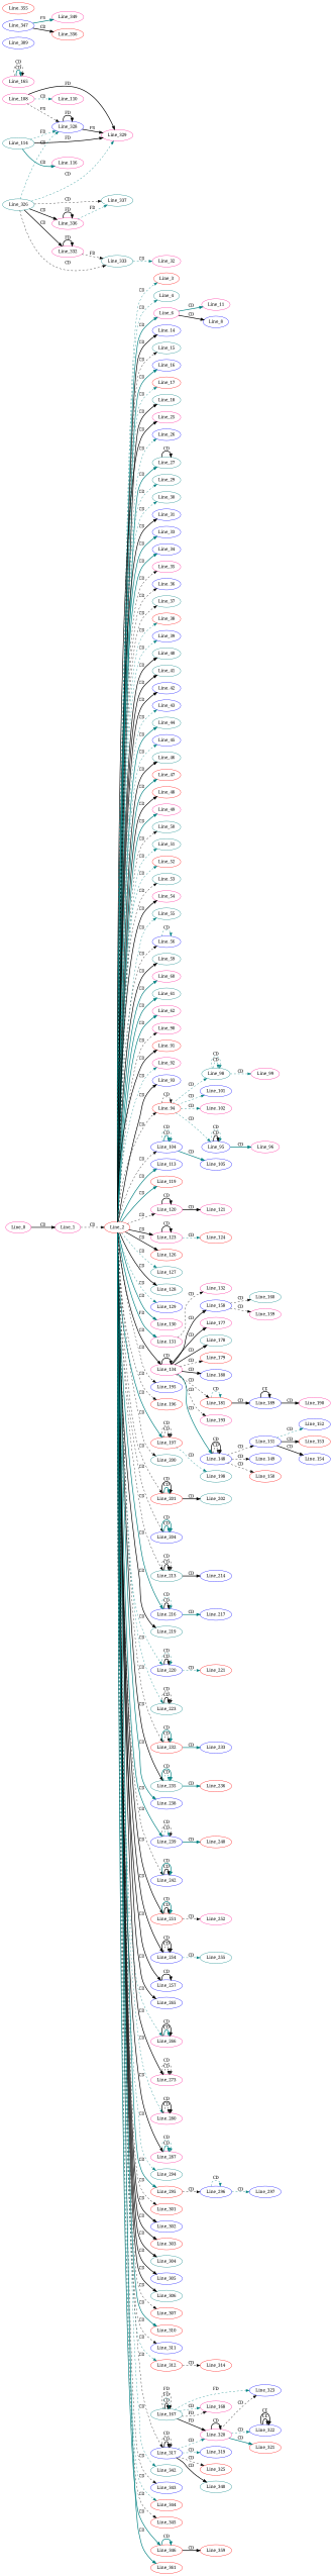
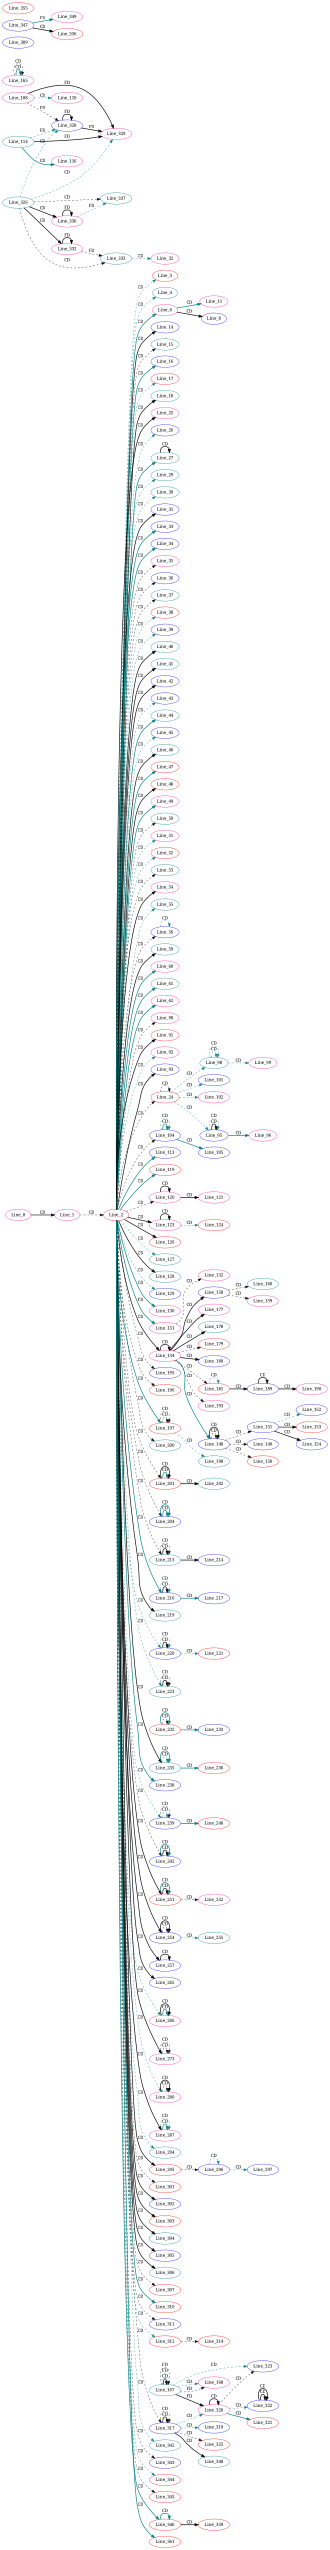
  digraph {
    fontname="Noto Serif"
    rankdir=LR
    node [color=blue fontname="Noto Serif"]
    edge [color=black fontname="Noto Serif" style=bold]
    Line_0 [color=deeppink]
    Line_1 [color=deeppink]
    Line_2 [color=red]
    Line_3 [color=red]
    Line_4 [color=teal]
    Line_6 [color=deeppink]
    Line_14
    Line_15 [color=teal]
    Line_16
    Line_17 [color=red]
    Line_18 [color=teal]
    Line_25 [color=deeppink]
    Line_26
    Line_27 [color=teal]
    Line_29 [color=teal]
    Line_30 [color=teal]
    Line_31
    Line_33
    Line_34
    Line_35 [color=deeppink]
    Line_36
    Line_37 [color=teal]
    Line_38 [color=red]
    Line_39
    Line_40 [color=teal]
    Line_41 [color=teal]
    Line_42
    Line_43
    Line_44 [color=teal]
    Line_45
    Line_46 [color=teal]
    Line_47 [color=red]
    Line_48 [color=red]
    Line_49 [color=deeppink]
    Line_50 [color=teal]
-   Line_51 [color=teal]
+   Line_51 [color=deeppink]
    Line_52 [color=red]
    Line_53 [color=teal]
    Line_54 [color=deeppink]
    Line_55 [color=teal]
    Line_56
    Line_59 [color=teal]
    Line_60 [color=deeppink]
    Line_61 [color=teal]
    Line_62 [color=deeppink]
    Line_90 [color=deeppink]
    Line_91 [color=red]
    Line_92 [color=deeppink]
    Line_93
-   Line_94 [color=red]
+   Line_94 [color=red label=Line_24]
    Line_104
    Line_113
    Line_119 [color=red]
    Line_120 [color=deeppink]
    Line_123 [color=deeppink]
    Line_126 [color=red]
    Line_127 [color=teal]
    Line_128 [color=teal]
    Line_129
    Line_130 [color=deeppink]
    Line_131 [color=deeppink]
    Line_134 [color=deeppink]
    Line_195
    Line_196 [color=red]
    Line_197 [color=red]
    Line_200 [color=teal]
    Line_201 [color=red]
    Line_204
    Line_213 [color=teal]
    Line_216
    Line_219 [color=teal]
    Line_220
    Line_223 [color=teal]
    Line_232 [color=red]
    Line_235 [color=teal]
    Line_238
    Line_239
    Line_242
    Line_251 [color=red]
    Line_254
    Line_257
    Line_265
    Line_266 [color=deeppink]
    Line_273 [color=deeppink]
    Line_280 [color=deeppink]
    Line_287 [color=deeppink]
    Line_294 [color=teal]
    Line_295 [color=red]
    Line_301 [color=red]
    Line_302
    Line_303 [color=red]
    Line_304 [color=teal]
    Line_305
    Line_306 [color=teal]
    Line_307 [color=red]
    Line_310 [color=red]
    Line_311
    Line_312 [color=red]
    Line_317
    Line_342 [color=teal]
    Line_343
    Line_344 [color=red]
    Line_345 [color=red]
    Line_346 [color=red]
    Line_361 [color=red]
    Line_8
    Line_11 [color=deeppink]
    Line_32 [color=deeppink]
    Line_95
    Line_98 [color=teal]
    Line_101
    Line_102 [color=deeppink]
    Line_105
    Line_121 [color=deeppink]
    Line_124 [color=red]
    Line_132 [color=deeppink]
    Line_148
    Line_158
    Line_177 [color=deeppink]
    Line_178 [color=teal]
    Line_179 [color=red]
    Line_180
    Line_181 [color=red]
    Line_193 [color=deeppink]
    Line_198 [color=teal]
    Line_202 [color=teal]
    Line_214
    Line_217
    Line_221 [color=red]
    Line_233
    Line_236 [color=red]
    Line_240 [color=red]
    Line_252 [color=deeppink]
    Line_255 [color=teal]
    Line_296
    Line_314 [color=red]
    Line_320 [color=deeppink]
    Line_319
    Line_325 [color=red]
    Line_340 [color=teal]
    Line_359 [color=red]
    Line_96 [color=deeppink]
    Line_99 [color=deeppink]
    Line_108 [color=deeppink]
    Line_110 [color=deeppink]
    Line_328
    Line_329 [color=deeppink]
    Line_114 [color=teal]
    Line_116 [color=deeppink]
    Line_149
    Line_150 [color=red]
    Line_151
    Line_159 [color=deeppink]
    Line_160 [color=teal]
    Line_189
    Line_152
    Line_153 [color=red]
    Line_154
    Line_165 [color=deeppink]
    Line_167 [color=teal]
    Line_168 [color=deeppink]
    Line_323
    Line_321 [color=red]
    Line_322
    Line_190 [color=deeppink]
    Line_297
    Line_309
    Line_326 [color=teal]
    Line_332 [color=deeppink]
    Line_333 [color=teal]
    Line_336 [color=deeppink]
    Line_337 [color=teal]
    Line_349 [color=deeppink]
    Line_347
    Line_356 [color=red]
    Line_355 [color=red]
    Line_0 -> Line_1 [label=CD]
    Line_1 -> Line_2 [label=CD style=dashed]
    Line_2 -> Line_3 [color=teal label=CD style=dashed]
    Line_2 -> Line_4 [color=teal label=CD style=dashed]
    Line_2 -> Line_6 [color=teal label=CD]
    Line_2 -> Line_14 [label=CD]
    Line_2 -> Line_15 [label=CD style=dashed]
    Line_2 -> Line_16 [color=teal label=CD]
    Line_2 -> Line_17 [color=teal label=CD style=dashed]
    Line_2 -> Line_18 [label=CD]
    Line_2 -> Line_25 [label=CD]
    Line_2 -> Line_26 [color=teal label=CD style=dashed]
    Line_2 -> Line_27 [color=teal label=CD]
    Line_2 -> Line_29 [color=teal label=CD style=dashed]
    Line_2 -> Line_30 [color=teal label=CD style=dashed]
    Line_2 -> Line_31 [label=CD]
    Line_2 -> Line_33 [color=teal label=CD]
    Line_2 -> Line_34 [color=teal label=CD]
    Line_2 -> Line_35 [label=CD style=dashed]
    Line_2 -> Line_36 [label=CD style=dashed]
    Line_2 -> Line_37 [label=CD style=dashed]
    Line_2 -> Line_38 [color=teal label=CD style=dashed]
    Line_2 -> Line_39 [color=teal label=CD style=dashed]
    Line_2 -> Line_40 [label=CD]
    Line_2 -> Line_41 [label=CD]
    Line_2 -> Line_42 [label=CD]
    Line_2 -> Line_43 [color=teal label=CD style=dashed]
    Line_2 -> Line_44 [color=teal label=CD]
    Line_2 -> Line_45 [color=teal label=CD style=dashed]
    Line_2 -> Line_46 [label=CD]
    Line_2 -> Line_47 [color=teal label=CD]
    Line_2 -> Line_48 [label=CD]
    Line_2 -> Line_49 [color=teal label=CD]
    Line_2 -> Line_50 [label=CD style=dashed]
    Line_2 -> Line_51 [color=teal label=CD style=dashed]
    Line_2 -> Line_52 [color=teal label=CD style=dashed]
    Line_2 -> Line_53 [label=CD style=dashed]
    Line_2 -> Line_54 [label=CD]
    Line_2 -> Line_55 [color=teal label=CD style=dashed]
    Line_2 -> Line_56 [label=CD style=dashed]
    Line_2 -> Line_59 [label=CD]
    Line_2 -> Line_60 [color=teal label=CD]
    Line_2 -> Line_61 [color=teal label=CD]
    Line_2 -> Line_62 [color=teal label=CD]
    Line_2 -> Line_90 [label=CD style=dashed]
    Line_2 -> Line_91 [label=CD]
    Line_2 -> Line_92 [color=teal label=CD style=dashed]
    Line_2 -> Line_93 [label=CD]
    Line_2 -> Line_94 [label=CD style=dashed]
    Line_2 -> Line_104 [label=CD style=dashed]
    Line_2 -> Line_113 [color=teal label=CD]
    Line_2 -> Line_119 [color=teal label=CD]
    Line_2 -> Line_120 [label=CD style=dashed]
    Line_2 -> Line_123 [label=CD]
    Line_2 -> Line_126 [label=CD]
    Line_2 -> Line_127 [color=teal label=CD style=dashed]
    Line_2 -> Line_128 [label=CD]
    Line_2 -> Line_129 [color=teal label=CD style=dashed]
    Line_2 -> Line_130 [color=teal label=CD]
    Line_2 -> Line_131 [color=teal label=FD]
    Line_2 -> Line_134 [label=CD]
    Line_2 -> Line_195 [label=CD style=dashed]
    Line_2 -> Line_196 [label=CD style=dashed]
    Line_2 -> Line_197 [color=teal label=CD]
    Line_2 -> Line_200 [label=CD style=dashed]
    Line_2 -> Line_201 [label=CD style=dashed]
    Line_2 -> Line_204 [label=CD style=dashed]
    Line_2 -> Line_213 [label=CD style=dashed]
    Line_2 -> Line_216 [color=teal label=CD]
    Line_2 -> Line_219 [label=CD]
    Line_2 -> Line_220 [color=teal label=CD style=dashed]
    Line_2 -> Line_223 [color=teal label=CD style=dashed]
-   Line_2 -> Line_232 [label=CD style=dashed]
    Line_2 -> Line_235 [label=CD]
    Line_2 -> Line_238 [color=teal label=CD]
-   Line_2 -> Line_239 [color=teal label=CD]
+   Line_2 -> Line_239 [color=teal label=CD style=dashed]
    Line_2 -> Line_242 [label=CD style=dashed]
    Line_2 -> Line_251 [label=CD]
    Line_2 -> Line_254 [label=CD]
    Line_2 -> Line_257 [label=CD]
    Line_2 -> Line_265 [label=CD]
    Line_2 -> Line_266 [color=teal label=CD style=dashed]
    Line_2 -> Line_273 [label=CD]
    Line_2 -> Line_280 [color=teal label=CD style=dashed]
    Line_2 -> Line_287 [label=CD]
    Line_2 -> Line_294 [color=teal label=CD style=dashed]
-   Line_2 -> Line_295 [color=teal label=CD]
+   Line_2 -> Line_295 [label=CD]
    Line_2 -> Line_301 [label=CD style=dashed]
    Line_2 -> Line_302 [label=CD]
    Line_2 -> Line_303 [label=CD]
    Line_2 -> Line_304 [label=CD]
    Line_2 -> Line_305 [label=CD]
    Line_2 -> Line_306 [label=CD]
    Line_2 -> Line_307 [label=CD style=dashed]
    Line_2 -> Line_310 [color=teal label=CD]
    Line_2 -> Line_311 [label=CD style=dashed]
    Line_2 -> Line_312 [color=teal label=CD style=dashed]
    Line_2 -> Line_317 [label=CD style=dashed]
    Line_2 -> Line_342 [color=teal label=CD style=dashed]
    Line_2 -> Line_343 [label=CD style=dashed]
    Line_2 -> Line_344 [color=teal label=CD style=dashed]
    Line_2 -> Line_345 [label=CD style=dashed]
    Line_2 -> Line_346 [color=teal label=CD]
    Line_2 -> Line_361 [color=teal label=CD]
    Line_6 -> Line_8 [label=CD]
    Line_6 -> Line_11 [color=teal label=CD]
    Line_27 -> Line_27 [label=CD]
    Line_56 -> Line_56 [color=teal label=CD style=dashed]
    Line_94 -> Line_94 [label=CD style=dashed]
    Line_94 -> Line_95 [color=teal label=CD style=dashed]
    Line_94 -> Line_98 [color=teal label=CD style=dashed]
    Line_94 -> Line_101 [color=teal label=CD style=dashed]
    Line_94 -> Line_102 [color=teal label=CD style=dashed]
    Line_104 -> Line_104 [color=teal label=CD]
    Line_104 -> Line_104 [color=teal label=CD style=dashed]
    Line_104 -> Line_105 [color=teal label=CD]
    Line_120 -> Line_120 [label=CD]
    Line_120 -> Line_121 [label=CD]
    Line_123 -> Line_123 [label=CD]
    Line_123 -> Line_124 [color=teal label=CD style=dashed]
    Line_131 -> Line_132 [label=CD style=dashed]
    Line_134 -> Line_134 [label=CD]
    Line_134 -> Line_148 [color=teal label=CD]
    Line_134 -> Line_158 [label=CD]
    Line_134 -> Line_177 [label=CD]
    Line_134 -> Line_178 [label=CD]
    Line_134 -> Line_179 [label=CD style=dashed]
    Line_134 -> Line_180 [label=CD]
    Line_134 -> Line_181 [label=CD style=dashed]
    Line_134 -> Line_193 [label=CD style=dashed]
    Line_197 -> Line_197 [label=CD style=dashed]
    Line_197 -> Line_197 [label=CD style=dashed]
    Line_197 -> Line_198 [color=teal label=CD style=dashed]
    Line_201 -> Line_201 [color=teal label=CD]
    Line_201 -> Line_201 [label=CD]
    Line_201 -> Line_202 [label=CD]
    Line_204 -> Line_204 [color=teal label=CD]
    Line_204 -> Line_204 [color=teal label=CD]
    Line_213 -> Line_213 [label=CD]
    Line_213 -> Line_213 [label=CD style=dashed]
    Line_213 -> Line_214 [label=CD]
    Line_216 -> Line_216 [label=CD]
    Line_216 -> Line_216 [color=teal label=CD style=dashed]
    Line_216 -> Line_217 [color=teal label=CD]
    Line_220 -> Line_220 [label=CD]
    Line_220 -> Line_220 [color=teal label=CD style=dashed]
    Line_220 -> Line_221 [color=teal label=CD style=dashed]
    Line_223 -> Line_223 [label=CD]
    Line_223 -> Line_223 [label=CD style=dashed]
    Line_232 -> Line_232 [label=CD style=dashed]
    Line_232 -> Line_232 [color=teal label=CD]
    Line_232 -> Line_233 [color=teal label=CD]
    Line_235 -> Line_235 [color=teal label=CD style=dashed]
    Line_235 -> Line_235 [color=teal label=CD]
    Line_235 -> Line_236 [color=teal label=CD]
    Line_239 -> Line_239 [color=teal label=CD style=dashed]
    Line_239 -> Line_239 [label=CD style=dashed]
    Line_239 -> Line_240 [color=teal label=CD]
    Line_242 -> Line_242 [label=CD]
    Line_242 -> Line_242 [color=teal label=CD]
    Line_251 -> Line_251 [label=CD]
    Line_251 -> Line_251 [color=teal label=CD]
    Line_251 -> Line_252 [label=CD style=dashed]
    Line_254 -> Line_254 [label=CD style=dashed]
    Line_254 -> Line_254 [label=CD]
    Line_254 -> Line_255 [color=teal label=CD style=dashed]
    Line_257 -> Line_257 [label=CD]
    Line_266 -> Line_266 [color=teal label=CD]
    Line_266 -> Line_266 [label=CD]
    Line_273 -> Line_273 [label=CD style=dashed]
    Line_273 -> Line_273 [label=CD style=dashed]
    Line_280 -> Line_280 [label=CD style=dashed]
    Line_280 -> Line_280 [label=CD]
    Line_287 -> Line_287 [color=teal label=CD]
    Line_287 -> Line_287 [color=teal label=CD style=dashed]
    Line_295 -> Line_296 [label=CD style=dashed]
    Line_312 -> Line_314 [label=CD style=dashed]
    Line_317 -> Line_317 [label=CD]
    Line_317 -> Line_317 [label=CD style=dashed]
    Line_317 -> Line_320 [color=teal label=CD style=dashed]
    Line_317 -> Line_319 [color=teal label=CD style=dashed]
    Line_317 -> Line_325 [label=CD style=dashed]
    Line_317 -> Line_340 [label=CD]
    Line_346 -> Line_346 [color=teal label=CD]
    Line_346 -> Line_359 [label=CD]
    Line_95 -> Line_95 [label=CD]
    Line_95 -> Line_95 [color=teal label=CD style=dashed]
    Line_95 -> Line_96 [color=teal label=CD]
    Line_98 -> Line_98 [color=teal label=CD style=dashed]
    Line_98 -> Line_98 [color=teal label=CD style=dashed]
    Line_98 -> Line_99 [color=teal label=CD style=dashed]
    Line_148 -> Line_148 [label=CD style=dashed]
    Line_148 -> Line_148 [label=CD]
    Line_148 -> Line_149 [label=CD style=dashed]
    Line_148 -> Line_150 [label=CD style=dashed]
    Line_148 -> Line_151 [label=CD style=dashed]
    Line_158 -> Line_159 [label=CD style=dashed]
    Line_158 -> Line_160 [label=CD style=dashed]
    Line_181 -> Line_181 [color=teal label=CD style=dashed]
    Line_181 -> Line_189 [label=CD]
    Line_296 -> Line_296 [color=teal label=CD style=dashed]
    Line_296 -> Line_297 [color=teal label=CD style=dashed]
    Line_320 -> Line_320 [label=CD]
    Line_320 -> Line_323 [label=CD style=dashed]
    Line_320 -> Line_321 [color=teal label=CD]
    Line_320 -> Line_322 [color=teal label=CD style=dashed]
    Line_108 -> Line_110 [color=teal label=CD style=dashed]
    Line_108 -> Line_328 [label=FD style=dashed]
    Line_108 -> Line_329 [label=FD]
    Line_328 -> Line_328 [label=FD]
    Line_328 -> Line_329 [label=FD]
    Line_114 -> Line_328 [color=teal label=FD style=dashed]
    Line_114 -> Line_329 [label=FD]
    Line_114 -> Line_116 [color=teal label=CD]
    Line_151 -> Line_152 [color=teal label=CD style=dashed]
    Line_151 -> Line_153 [label=CD]
    Line_151 -> Line_154 [label=CD]
    Line_189 -> Line_189 [label=CD]
    Line_189 -> Line_190 [label=CD]
    Line_165 -> Line_165 [color=teal label=CD]
    Line_165 -> Line_165 [label=CD style=dashed]
    Line_167 -> Line_320 [label=FD]
    Line_167 -> Line_167 [label=CD]
    Line_167 -> Line_167 [color=teal label=FD style=dashed]
    Line_167 -> Line_167 [label=FD style=dashed]
    Line_167 -> Line_168 [color=teal label=CD style=dashed]
    Line_167 -> Line_168 [label=FD style=dashed]
    Line_167 -> Line_323 [color=teal label=FD style=dashed]
    Line_322 -> Line_322 [label=CD]
    Line_322 -> Line_322 [label=CD]
    Line_326 -> Line_328 [color=teal label=CD style=dashed]
    Line_326 -> Line_329 [color=teal label=CD style=dashed]
    Line_326 -> Line_332 [label=CD]
    Line_326 -> Line_333 [label=CD style=dashed]
    Line_326 -> Line_336 [label=CD]
    Line_326 -> Line_337 [label=CD style=dashed]
    Line_332 -> Line_332 [label=FD]
    Line_332 -> Line_333 [label=FD style=dashed]
    Line_333 -> Line_32 [color=teal label=CD style=dashed]
    Line_336 -> Line_336 [label=FD]
    Line_336 -> Line_337 [color=teal label=FD style=dashed]
    Line_347 -> Line_349 [color=teal label=FD]
    Line_347 -> Line_356 [label=CD]
  }
